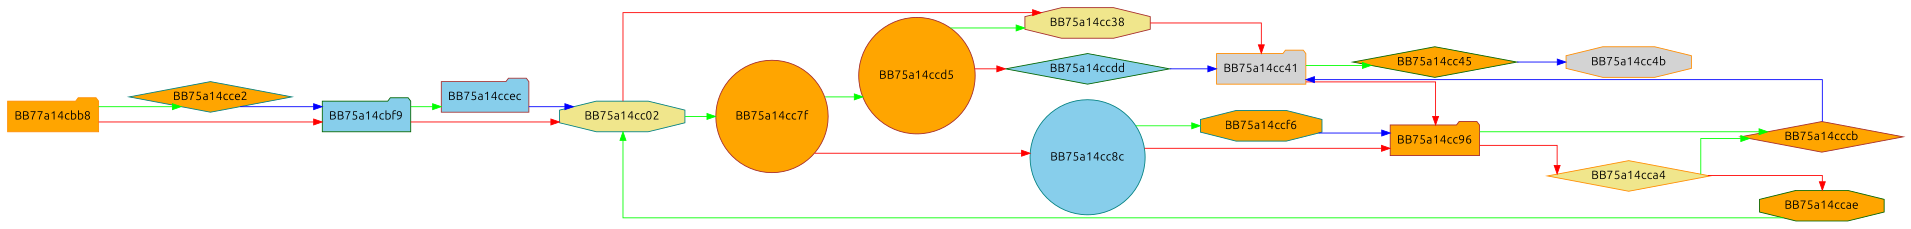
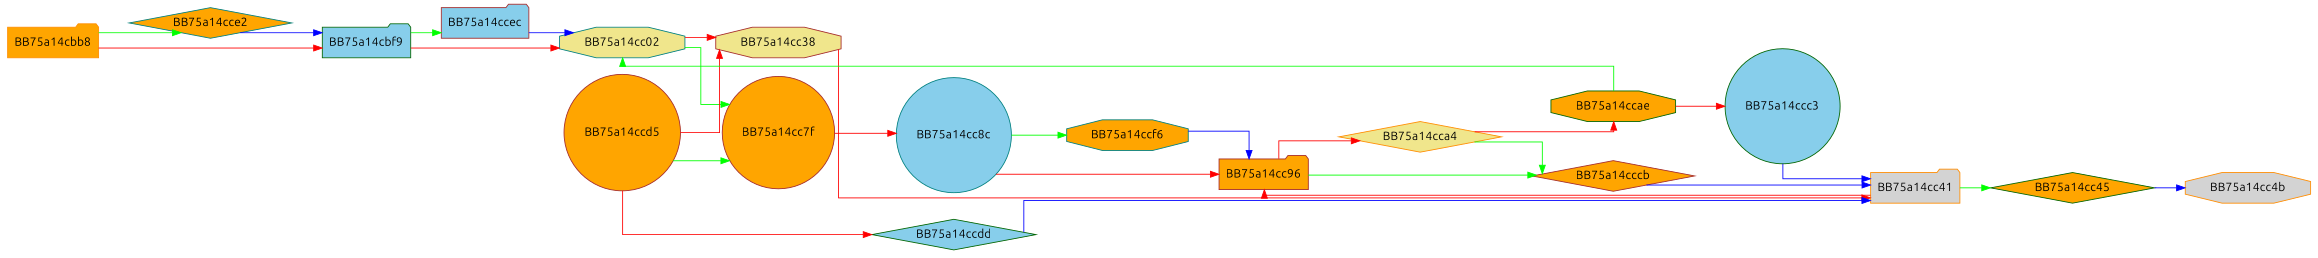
  digraph {
    fontname=Ubuntu
    rankdir=LR
    splines=ortho
    node [color=brown fillcolor=orange fontname=Ubuntu shape=folder style=filled]
    edge [color=red fontname=Ubuntu]
-   BB75a14cbb8 [color=darkorange label=BB77a14cbb8]
+   BB75a14cbb8 [color=darkorange]
    BB75a14cce2 [color=teal shape=diamond]
    BB75a14cbf9 [color=darkgreen fillcolor=skyblue]
    BB75a14ccec [fillcolor=skyblue]
    BB75a14cc02 [color=teal fillcolor=khaki shape=octagon]
    BB75a14cc7f [shape=circle]
    BB75a14cc38 [fillcolor=khaki shape=octagon]
    BB75a14ccd5 [shape=circle]
    BB75a14cc8c [color=teal fillcolor=skyblue shape=circle]
    BB75a14cc41 [color=darkorange fillcolor=lightgrey]
    BB75a14ccdd [color=darkgreen fillcolor=skyblue shape=diamond]
    BB75a14ccf6 [color=teal shape=octagon]
    BB75a14cc96
    n14 [color=darkgreen label=BB75a14cc45 shape=diamond]
    BB75a14cc4b [color=darkorange fillcolor=lightgrey shape=octagon]
    BB75a14cccb [shape=diamond]
    BB75a14cca4 [color=darkorange fillcolor=khaki shape=diamond]
    BB75a14ccae [color=darkgreen shape=octagon]
+   BB75a14ccc3 [color=darkgreen fillcolor=skyblue shape=circle]
    BB75a14cbb8 -> BB75a14cce2 [color=green]
    BB75a14cbb8 -> BB75a14cbf9
    BB75a14cce2 -> BB75a14cbf9 [color=blue]
    BB75a14cbf9 -> BB75a14ccec [color=green]
    BB75a14cbf9 -> BB75a14cc02
    BB75a14ccec -> BB75a14cc02 [color=blue]
    BB75a14cc02 -> BB75a14cc7f [color=green]
    BB75a14cc02 -> BB75a14cc38
-   BB75a14cc7f -> BB75a14ccd5 [color=green]
+   BB75a14ccd5 -> BB75a14cc7f [color=green]
    BB75a14cc7f -> BB75a14cc8c
    BB75a14cc38 -> BB75a14cc41
-   BB75a14ccd5 -> BB75a14cc38 [color=green]
+   BB75a14ccd5 -> BB75a14cc38
    BB75a14ccd5 -> BB75a14ccdd
    BB75a14cc8c -> BB75a14ccf6 [color=green]
    BB75a14cc8c -> BB75a14cc96
    BB75a14cc41 -> BB75a14cc96
    BB75a14cc41 -> n14 [color=green]
    BB75a14ccdd -> BB75a14cc41 [color=blue]
    BB75a14ccf6 -> BB75a14cc96 [color=blue]
    BB75a14cc96 -> BB75a14cccb [color=green]
    BB75a14cc96 -> BB75a14cca4
    n14 -> BB75a14cc4b [color=blue]
    BB75a14cccb -> BB75a14cc41 [color=blue]
    BB75a14cca4 -> BB75a14cccb [color=green]
    BB75a14cca4 -> BB75a14ccae
    BB75a14ccae -> BB75a14cc02 [color=green]
+   BB75a14ccae -> BB75a14ccc3
+   BB75a14ccc3 -> BB75a14cc41 [color=blue]
  }
